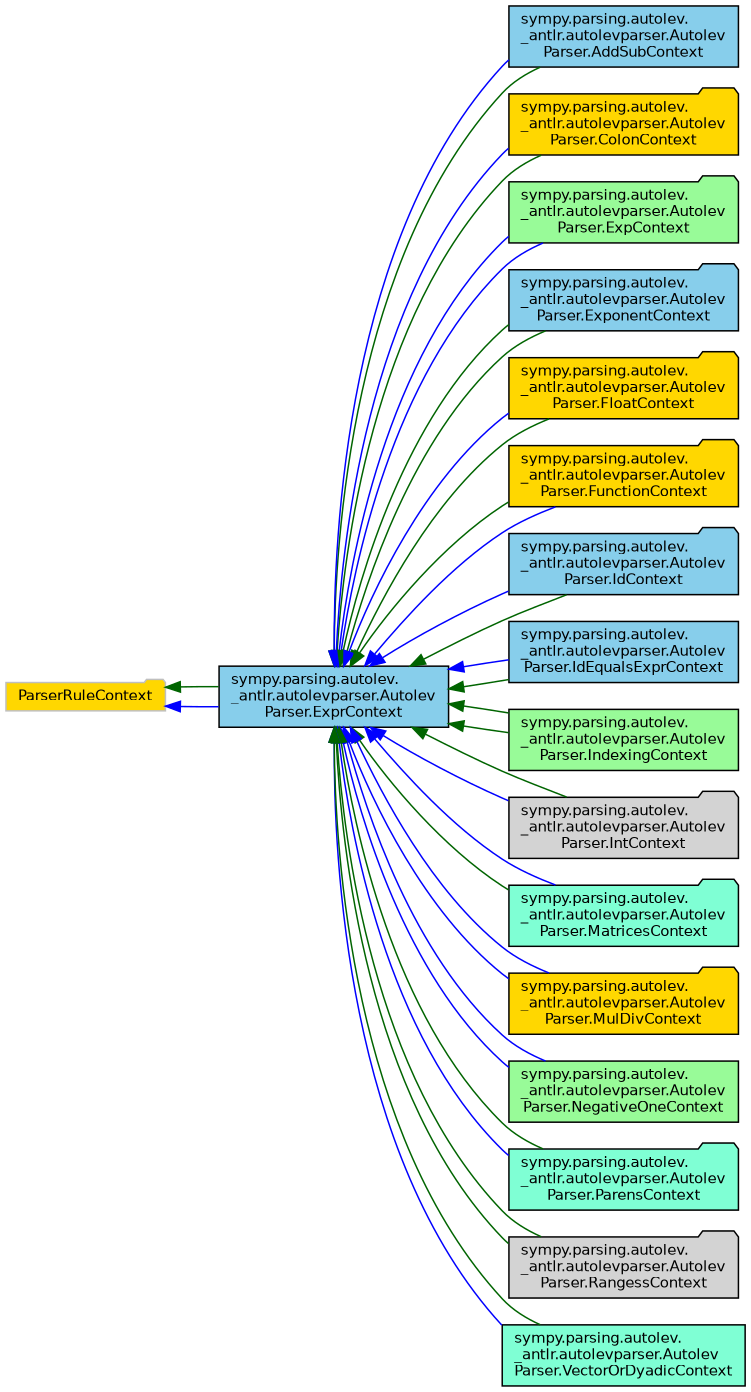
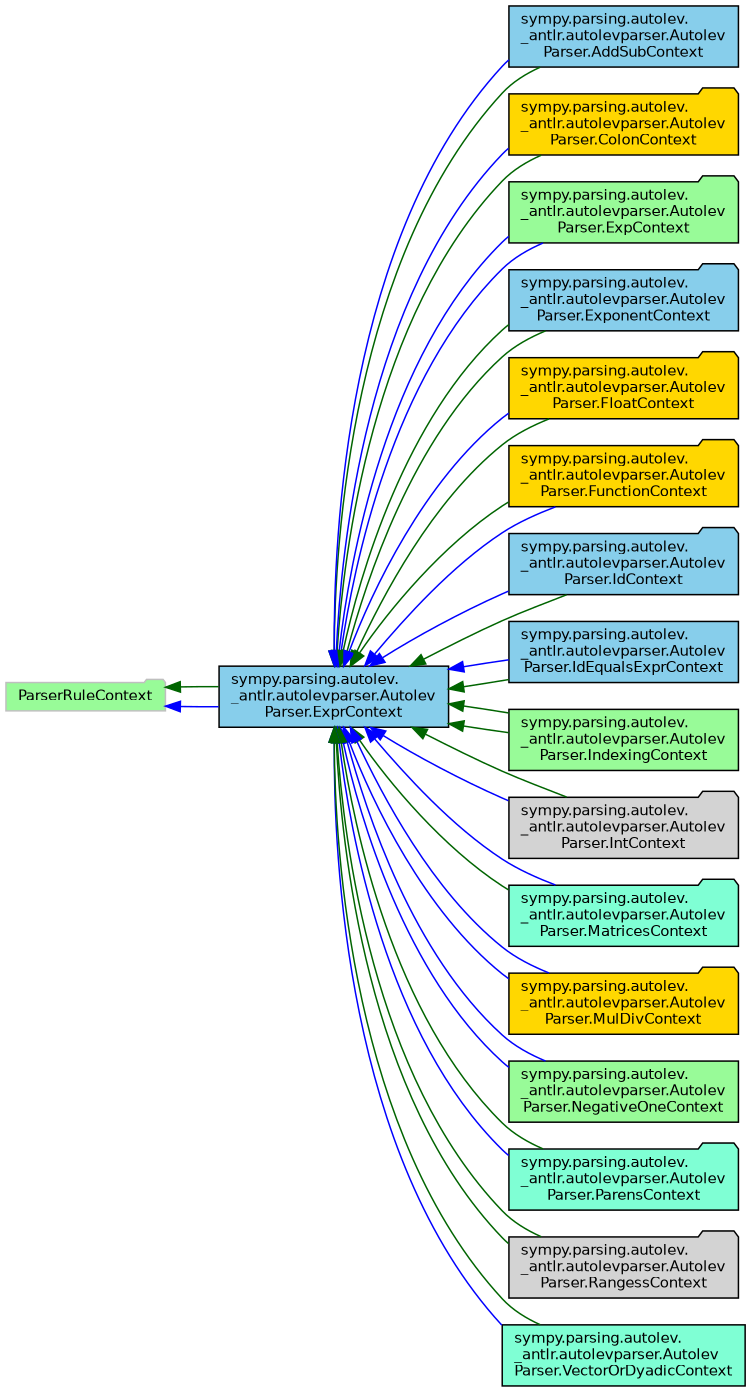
  digraph {
    rankdir=LR
    node [color=black fillcolor=skyblue fontname=Helvetica fontsize=10 shape=folder style=filled]
    edge [color=darkgreen dir=back fontname=Helvetica fontsize=10 labelfontname=Helvetica labelfontsize=10 style=solid]
    n1 [fontcolor=black height=0.2 label="sympy.parsing.autolev.\l_antlr.autolevparser.Autolev\lParser.ExprContext" shape=box width=0.4]
    n2 [height=0.2 label="sympy.parsing.autolev.\l_antlr.autolevparser.Autolev\lParser.AddSubContext" shape=box width=0.4]
    n3 [fillcolor=gold height=0.2 label="sympy.parsing.autolev.\l_antlr.autolevparser.Autolev\lParser.ColonContext" width=0.4]
    n4 [fillcolor=palegreen height=0.2 label="sympy.parsing.autolev.\l_antlr.autolevparser.Autolev\lParser.ExpContext" width=0.4]
    n5 [height=0.2 label="sympy.parsing.autolev.\l_antlr.autolevparser.Autolev\lParser.ExponentContext" width=0.4]
    n6 [fillcolor=gold height=0.2 label="sympy.parsing.autolev.\l_antlr.autolevparser.Autolev\lParser.FloatContext" width=0.4]
    n7 [fillcolor=gold height=0.2 label="sympy.parsing.autolev.\l_antlr.autolevparser.Autolev\lParser.FunctionContext" width=0.4]
    n8 [height=0.2 label="sympy.parsing.autolev.\l_antlr.autolevparser.Autolev\lParser.IdContext" width=0.4]
    n9 [height=0.2 label="sympy.parsing.autolev.\l_antlr.autolevparser.Autolev\lParser.IdEqualsExprContext" shape=box width=0.4]
    n10 [fillcolor=palegreen height=0.2 label="sympy.parsing.autolev.\l_antlr.autolevparser.Autolev\lParser.IndexingContext" shape=box width=0.4]
    n11 [fillcolor=lightgrey height=0.2 label="sympy.parsing.autolev.\l_antlr.autolevparser.Autolev\lParser.IntContext" width=0.4]
    n12 [fillcolor=aquamarine height=0.2 label="sympy.parsing.autolev.\l_antlr.autolevparser.Autolev\lParser.MatricesContext" width=0.4]
    n13 [fillcolor=gold height=0.2 label="sympy.parsing.autolev.\l_antlr.autolevparser.Autolev\lParser.MulDivContext" width=0.4]
    n14 [fillcolor=palegreen height=0.2 label="sympy.parsing.autolev.\l_antlr.autolevparser.Autolev\lParser.NegativeOneContext" shape=box width=0.4]
    n15 [fillcolor=aquamarine height=0.2 label="sympy.parsing.autolev.\l_antlr.autolevparser.Autolev\lParser.ParensContext" width=0.4]
    n16 [fillcolor=lightgrey height=0.2 label="sympy.parsing.autolev.\l_antlr.autolevparser.Autolev\lParser.RangessContext" width=0.4]
    n17 [fillcolor=aquamarine height=0.2 label="sympy.parsing.autolev.\l_antlr.autolevparser.Autolev\lParser.VectorOrDyadicContext" shape=box width=0.4]
-   n18 [color=grey75 fillcolor=gold height=0.2 label=ParserRuleContext width=0.4]
+   n18 [color=grey75 fillcolor=palegreen height=0.2 label=ParserRuleContext width=0.4]
    n1 -> n2
    n1 -> n2 [color=blue]
    n1 -> n3
    n1 -> n3 [color=blue]
    n1 -> n4 [color=blue]
    n1 -> n4 [color=blue]
    n1 -> n5
    n1 -> n5
    n1 -> n6
    n1 -> n6 [color=blue]
    n1 -> n7 [color=blue]
    n1 -> n7
    n1 -> n8
    n1 -> n8 [color=blue]
    n1 -> n9
    n1 -> n9 [color=blue]
    n1 -> n10
    n1 -> n10
    n1 -> n11 [color=blue]
    n1 -> n11
    n1 -> n12
    n1 -> n12 [color=blue]
    n1 -> n13 [color=blue]
    n1 -> n13 [color=blue]
    n1 -> n14 [color=blue]
    n1 -> n14 [color=blue]
    n1 -> n15 [color=blue]
    n1 -> n15
    n1 -> n16
    n1 -> n16
    n1 -> n17 [color=blue]
    n1 -> n17
    n18 -> n1 [color=blue]
    n18 -> n1
  }
